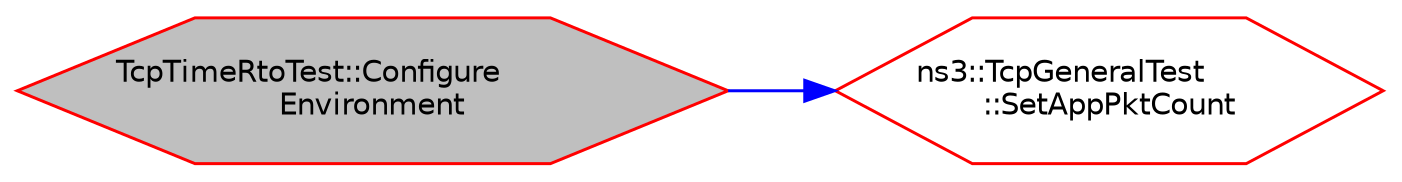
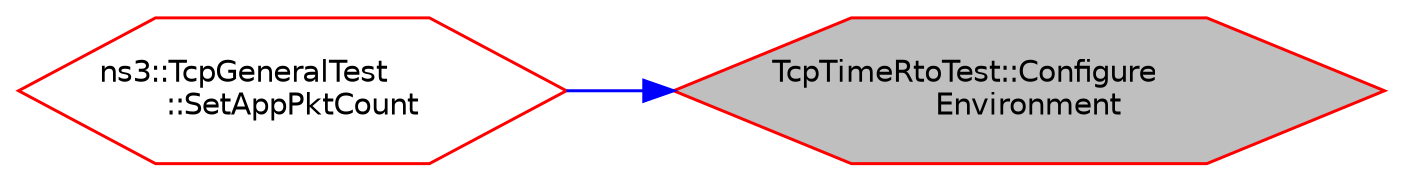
  digraph {
    rankdir=LR
    node [color=red fontname=Helvetica fontsize=10 shape=hexagon style=filled]
    n1 [fillcolor=grey75 fontcolor=black height=0.2 label="TcpTimeRtoTest::Configure\lEnvironment" width=0.4]
    n2 [fillcolor=white height=0.2 label="ns3::TcpGeneralTest\l::SetAppPktCount" width=0.4]
-   n1 -> n2 [color=blue fontname=Helvetica fontsize=10 labelfontname=Helvetica labelfontsize=10 style=solid]
+   n2 -> n1 [color=blue fontname=Helvetica fontsize=10 labelfontname=Helvetica labelfontsize=10 style=solid]
  }
